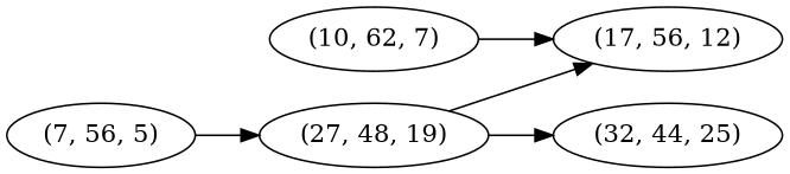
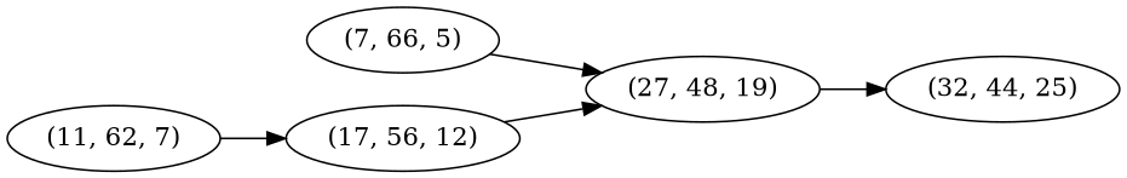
  digraph {
    fontname="DejaVu Serif"
    rankdir=LR
    node [fontname="DejaVu Serif"]
    edge [fontname="DejaVu Serif"]
-   "(7, 66, 5)" [label="(7, 56, 5)"]
+   "(7, 66, 5)"
    "(27, 48, 19)"
-   "(11, 62, 7)" [label="(10, 62, 7)"]
+   "(11, 62, 7)"
    "(17, 56, 12)"
    n5 [label="(32, 44, 25)"]
    "(7, 66, 5)" -> "(27, 48, 19)"
    "(27, 48, 19)" -> n5
    "(11, 62, 7)" -> "(17, 56, 12)"
-   "(27, 48, 19)" -> "(17, 56, 12)"
+   "(17, 56, 12)" -> "(27, 48, 19)"
  }
